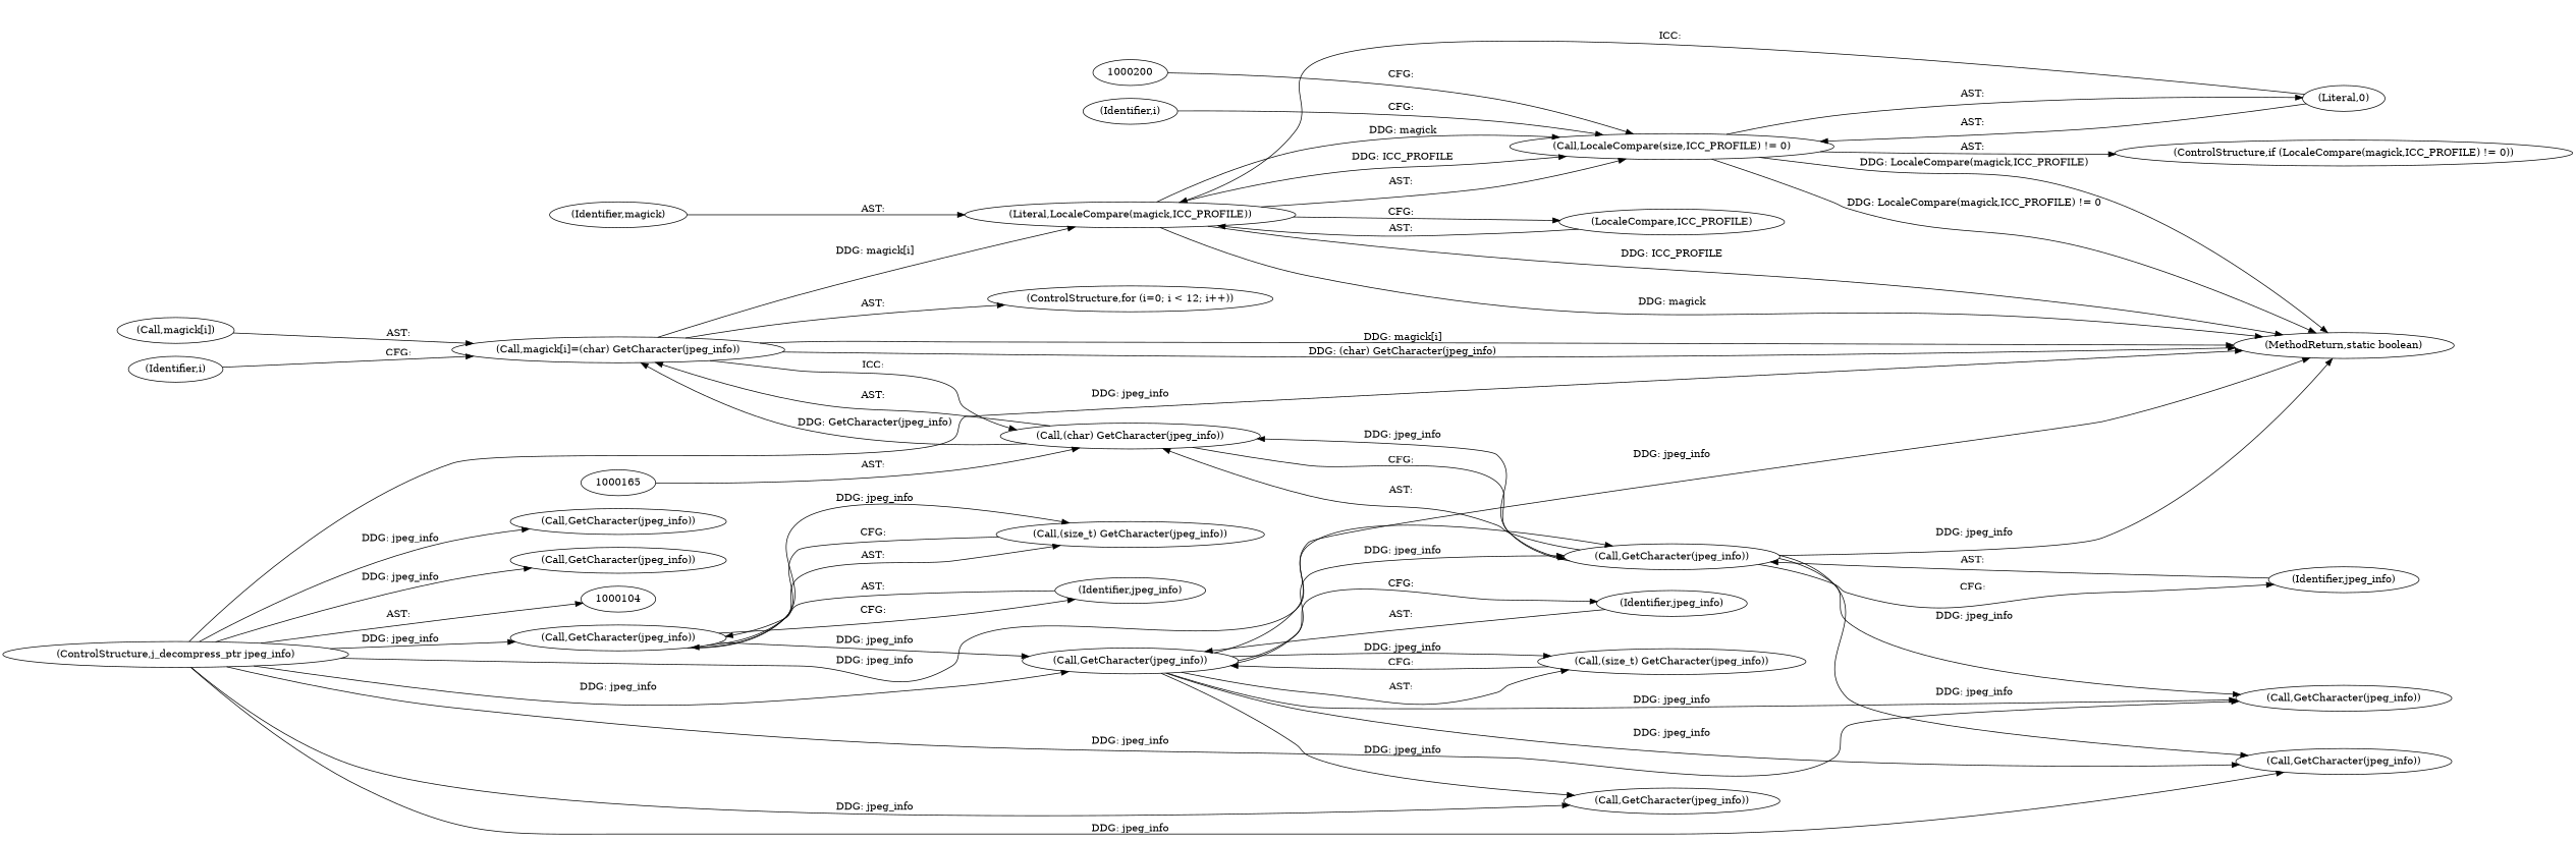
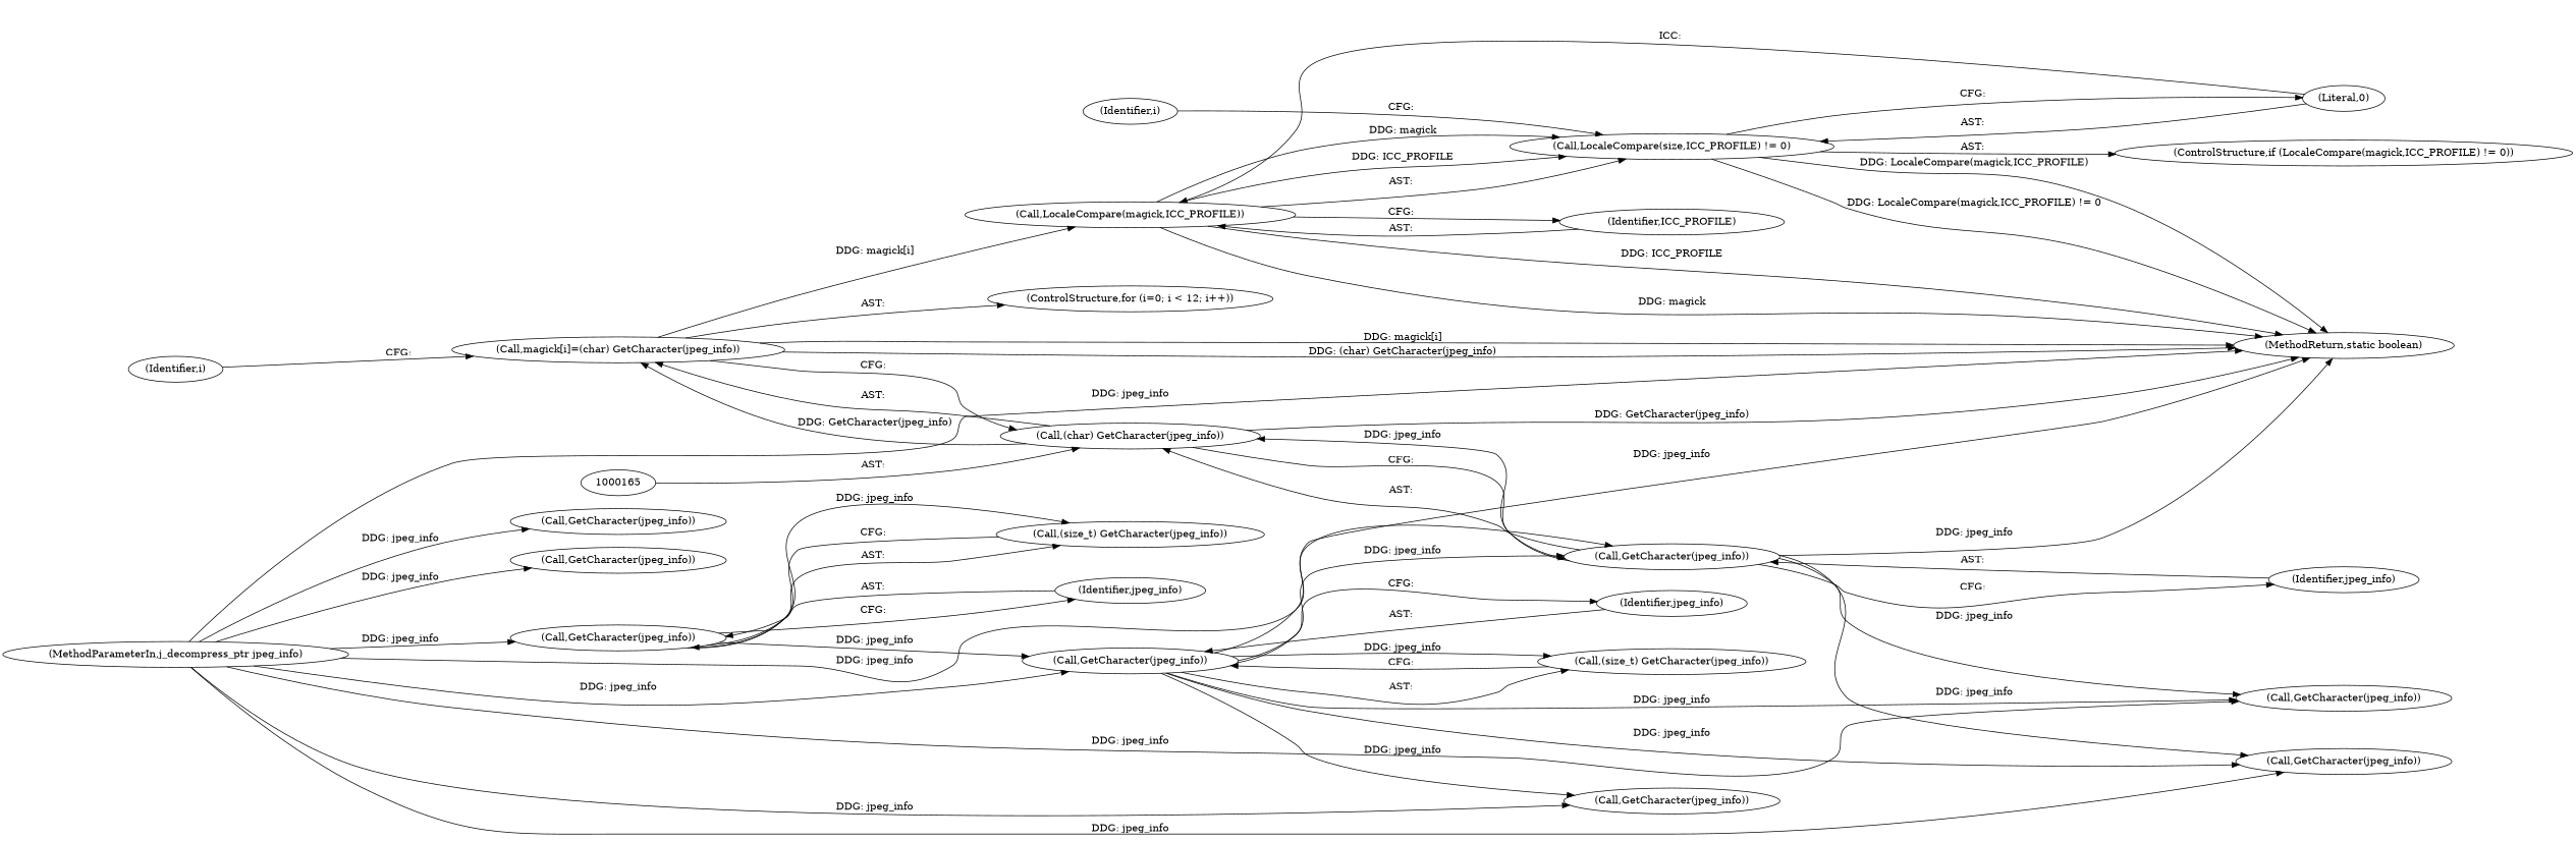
  digraph {
    rankdir=LR
    n1 [label="(Call,magick[i]=(char) GetCharacter(jpeg_info))"]
    n2 [label="(Call,(char) GetCharacter(jpeg_info))"]
-   n3 [label="(Literal,LocaleCompare(magick,ICC_PROFILE))"]
+   n3 [label="(Call,LocaleCompare(magick,ICC_PROFILE))"]
    n4 [label="(ControlStructure,for (i=0; i < 12; i++))"]
    n5 [label="(MethodReturn,static boolean)"]
    n6 [label="(Call,GetCharacter(jpeg_info))"]
    n7 [label="(Call,LocaleCompare(size,ICC_PROFILE) != 0)"]
-   n8 [label="(LocaleCompare,ICC_PROFILE)"]
+   n8 [label="(Identifier,ICC_PROFILE)"]
    n9 [label="(Identifier,jpeg_info)"]
    n10 [label="(Call,GetCharacter(jpeg_info))"]
    n11 [label="(Call,GetCharacter(jpeg_info))"]
    n12 [label="(Call,GetCharacter(jpeg_info))"]
    n13 [label="(Call,(size_t) GetCharacter(jpeg_info))"]
    n14 [label="(Identifier,jpeg_info)"]
    n15 [label="(Call,GetCharacter(jpeg_info))"]
    n16 [label="(Call,GetCharacter(jpeg_info))"]
    n17 [label="(Call,(size_t) GetCharacter(jpeg_info))"]
    n18 [label="(Identifier,jpeg_info)"]
-   n19 [label="(ControlStructure,j_decompress_ptr jpeg_info)"]
+   n19 [label="(MethodParameterIn,j_decompress_ptr jpeg_info)"]
    n20 [label="(Call,GetCharacter(jpeg_info))"]
    n21 [label="(Call,GetCharacter(jpeg_info))"]
-   1000104
    n23 [label="(Literal,0)"]
    n24 [label="(ControlStructure,if (LocaleCompare(magick,ICC_PROFILE) != 0))"]
    n25 [label="(Identifier,i)"]
    n26 [label="(Identifier,i)"]
-   n27 [label="(Call,magick[i])"]
-   n28 [label="(Identifier,magick)"]
    n29 [label=1000165]
-   1000200
-   n1 -> n2 [label="ICC: "]
+   n1 -> n2 [label="CFG: "]
    n1 -> n3 [label="DDG: magick[i]"]
    n1 -> n4 [label="AST: "]
    n1 -> n5 [label="DDG: magick[i]"]
    n1 -> n5 [label="DDG: (char) GetCharacter(jpeg_info)"]
    n2 -> n1 [label="AST: "]
    n2 -> n1 [label="DDG: GetCharacter(jpeg_info)"]
+   n2 -> n5 [label="DDG: GetCharacter(jpeg_info)"]
    n2 -> n6 [label="CFG: "]
    n3 -> n5 [label="DDG: magick"]
    n3 -> n5 [label="DDG: ICC_PROFILE"]
    n3 -> n7 [label="AST: "]
    n3 -> n7 [label="DDG: magick"]
    n3 -> n7 [label="DDG: ICC_PROFILE"]
    n3 -> n8 [label="CFG: "]
    n6 -> n2 [label="AST: "]
    n6 -> n2 [label="DDG: jpeg_info"]
    n6 -> n5 [label="DDG: jpeg_info"]
    n6 -> n9 [label="CFG: "]
    n6 -> n10 [label="DDG: jpeg_info"]
    n6 -> n11 [label="DDG: jpeg_info"]
    n7 -> n5 [label="DDG: LocaleCompare(magick,ICC_PROFILE) != 0"]
    n7 -> n5 [label="DDG: LocaleCompare(magick,ICC_PROFILE)"]
-   n7 -> n23 [label="AST: "]
+   n7 -> n23 [label="CFG: "]
    n7 -> n24 [label="AST: "]
    n8 -> n3 [label="AST: "]
    n9 -> n6 [label="AST: "]
    n12 -> n5 [label="DDG: jpeg_info"]
    n12 -> n6 [label="DDG: jpeg_info"]
    n12 -> n10 [label="DDG: jpeg_info"]
    n12 -> n11 [label="DDG: jpeg_info"]
    n12 -> n13 [label="AST: "]
    n12 -> n13 [label="DDG: jpeg_info"]
    n12 -> n14 [label="CFG: "]
    n12 -> n15 [label="DDG: jpeg_info"]
    n13 -> n12 [label="CFG: "]
    n14 -> n12 [label="AST: "]
    n16 -> n12 [label="DDG: jpeg_info"]
    n16 -> n17 [label="AST: "]
    n16 -> n17 [label="DDG: jpeg_info"]
    n16 -> n18 [label="CFG: "]
    n17 -> n16 [label="CFG: "]
    n18 -> n16 [label="AST: "]
    n19 -> n5 [label="DDG: jpeg_info"]
    n19 -> n6 [label="DDG: jpeg_info"]
    n19 -> n10 [label="DDG: jpeg_info"]
    n19 -> n11 [label="DDG: jpeg_info"]
    n19 -> n12 [label="DDG: jpeg_info"]
    n19 -> n15 [label="DDG: jpeg_info"]
    n19 -> n16 [label="DDG: jpeg_info"]
    n19 -> n20 [label="DDG: jpeg_info"]
    n19 -> n21 [label="DDG: jpeg_info"]
-   n19 -> 1000104 [label="AST: "]
    n23 -> n3 [label="ICC: "]
    n23 -> n7 [label="AST: "]
    n25 -> n7 [label="CFG: "]
    n26 -> n1 [label="CFG: "]
-   n27 -> n1 [label="AST: "]
-   n28 -> n3 [label="AST: "]
    n29 -> n2 [label="AST: "]
-   1000200 -> n7 [label="CFG: "]
  }
